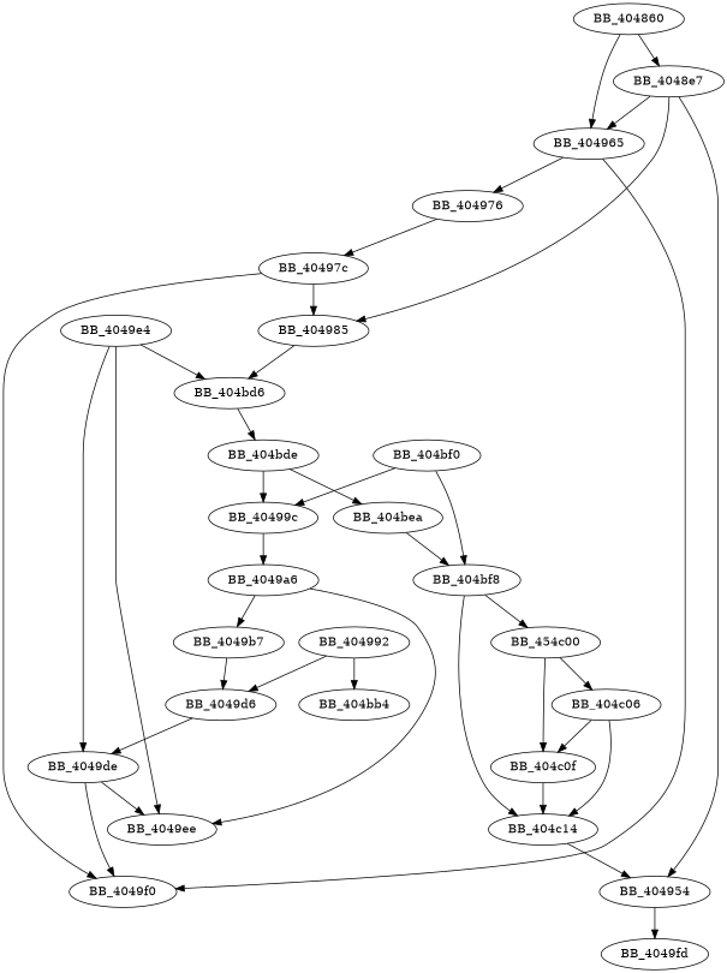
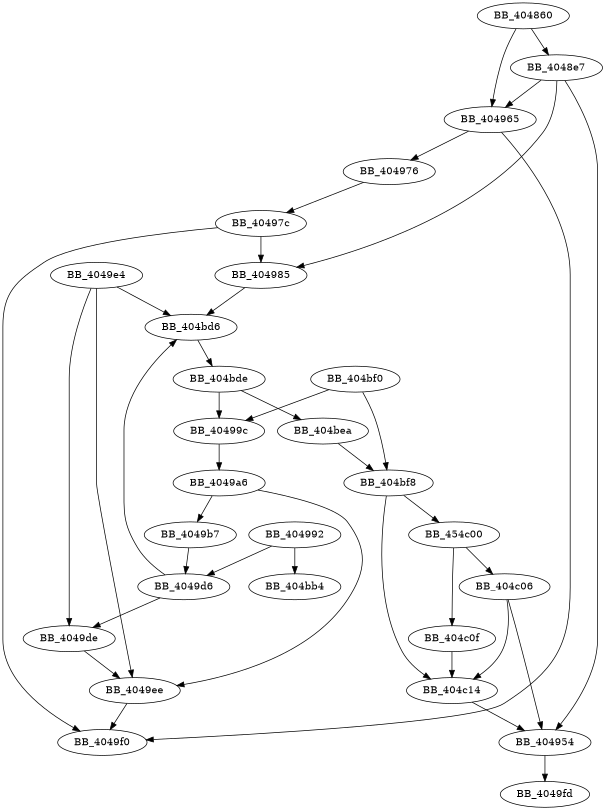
  digraph {
    BB_404860
    BB_4048e7
    BB_404965
    BB_404954
    BB_404985
    BB_404976
    BB_4049f0
    BB_4049fd
    BB_40497c
    BB_404bd6
    BB_404bde
    BB_40499c
    BB_404bea
    BB_404992
    BB_4049d6
    BB_404bb4
    BB_4049de
    BB_4049ee
    BB_4049a6
    BB_4049b7
    BB_4049e4
    BB_404bf8
    BB_404bf0
    n24 [label=BB_454c00]
    BB_404c14
    BB_404c06
    BB_404c0f
    BB_404860 -> BB_4048e7
    BB_404860 -> BB_404965
    BB_4048e7 -> BB_404965
    BB_4048e7 -> BB_404954
    BB_4048e7 -> BB_404985
    BB_404965 -> BB_404976
    BB_404965 -> BB_4049f0
    BB_404954 -> BB_4049fd
    BB_404985 -> BB_404bd6
    BB_404976 -> BB_40497c
    BB_40497c -> BB_404985
    BB_40497c -> BB_4049f0
    BB_404bd6 -> BB_404bde
    BB_404bde -> BB_40499c
    BB_404bde -> BB_404bea
    BB_40499c -> BB_4049a6
    BB_404bea -> BB_404bf8
    BB_404992 -> BB_4049d6
    BB_404992 -> BB_404bb4
+   BB_4049d6 -> BB_404bd6
    BB_4049d6 -> BB_4049de
    BB_4049de -> BB_4049ee
-   BB_4049de -> BB_4049f0
+   BB_4049ee -> BB_4049f0
    BB_4049a6 -> BB_4049ee
    BB_4049a6 -> BB_4049b7
    BB_4049b7 -> BB_4049d6
    BB_4049e4 -> BB_404bd6
    BB_4049e4 -> BB_4049de
    BB_4049e4 -> BB_4049ee
    BB_404bf8 -> n24
    BB_404bf8 -> BB_404c14
    BB_404bf0 -> BB_40499c
    BB_404bf0 -> BB_404bf8
    n24 -> BB_404c06
    n24 -> BB_404c0f
    BB_404c14 -> BB_404954
    BB_404c06 -> BB_404c14
-   BB_404c06 -> BB_404c0f
+   BB_404c06 -> BB_404954
    BB_404c0f -> BB_404c14
  }
